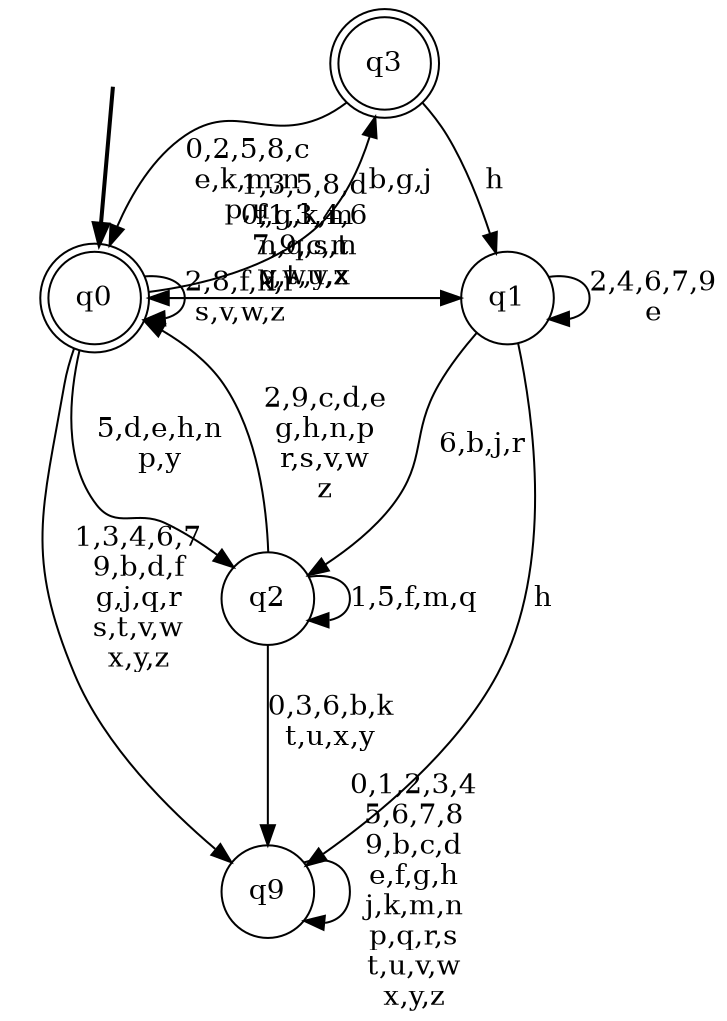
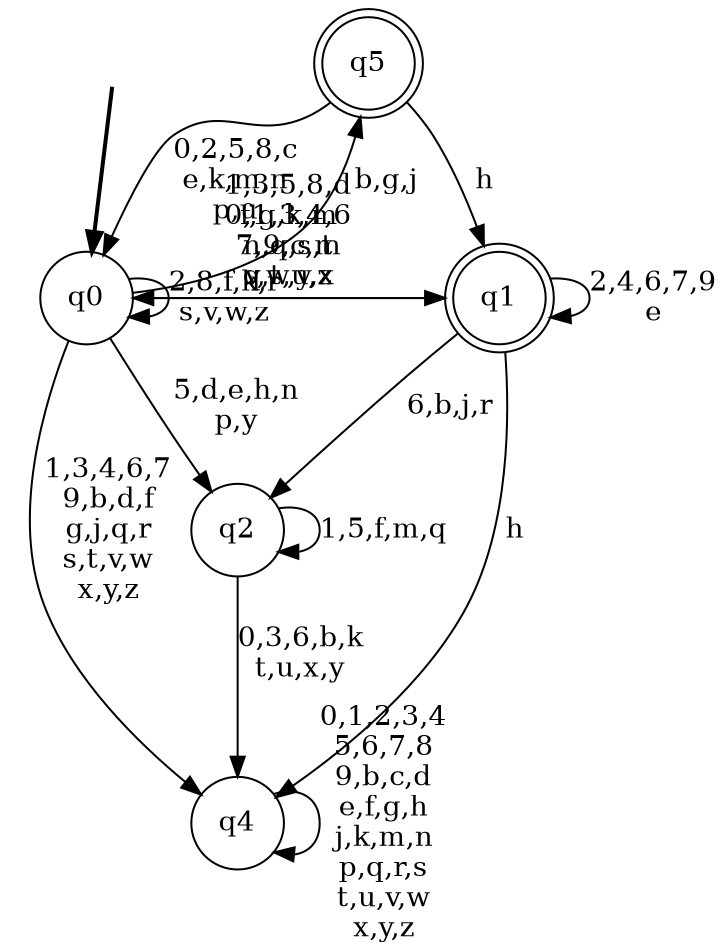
  digraph {
    rankdir=TB
    node [shape=doublecircle style="rounded,filled" color=black fillcolor=white]
    __start0 [height=0 shape=none style=invis width=0 color="" fillcolor=""]
-   n2 [label=q0]
-   n3 [label=q1 shape=circle]
+   n2 [label=q0 shape=circle]
+   n3 [label=q1]
    n4 [label=q2 shape=circle style=filled]
-   n5 [label=q3]
-   n6 [label=q9 shape=circle style=filled]
+   n5 [label=q5]
+   n6 [label=q4 shape=circle style=filled]
    subgraph cluster_1 {
      nodesep=0.15
      ranksep=0.15
      style=invis
      __start0
      n2
    }
    __start0 -> n2 [penwidth=2]
    n2 -> n2 [label="2,8,f,k,r\ns,v,w,z"]
    n2 -> n3 [label="0,1,3,4,6\n7,9,c,m\nq,t,u,x"]
    n2 -> n4 [label="5,d,e,h,n\np,y"]
    n2 -> n5 [label="b,g,j"]
    n2 -> n6 [label="1,3,4,6,7\n9,b,d,f\ng,j,q,r\ns,t,v,w\nx,y,z"]
    n3 -> n2 [label="1,3,5,8,d\nf,g,k,m\nn,q,s,t\nv,w,y,z"]
    n3 -> n3 [label="2,4,6,7,9\ne"]
    n3 -> n4 [label="6,b,j,r"]
    n3 -> n6 [label=h]
-   n4 -> n2 [label="2,9,c,d,e\ng,h,n,p\nr,s,v,w\nz"]
    n4 -> n4 [label="1,5,f,m,q"]
    n4 -> n6 [label="0,3,6,b,k\nt,u,x,y"]
    n5 -> n2 [label="0,2,5,8,c\ne,k,m,n\np,u"]
    n5 -> n3 [label=h]
    n6 -> n6 [label="0,1,2,3,4\n5,6,7,8\n9,b,c,d\ne,f,g,h\nj,k,m,n\np,q,r,s\nt,u,v,w\nx,y,z"]
  }
